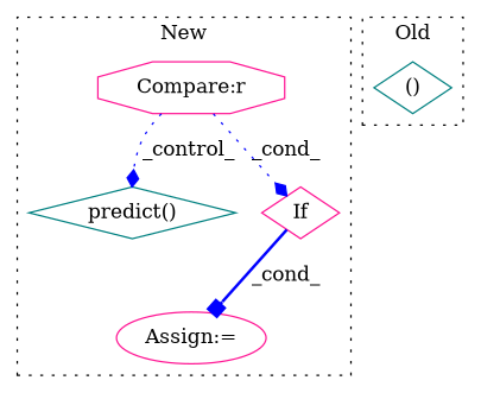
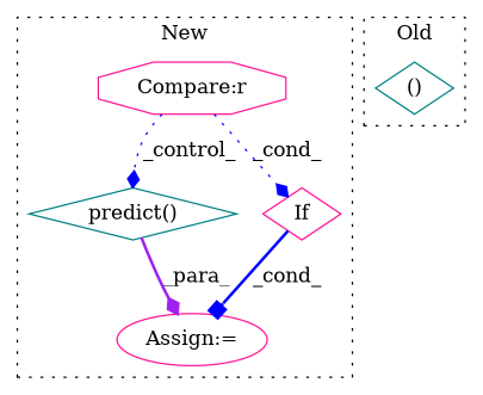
  digraph {
    node [color=deeppink l=3 shape=diamond]
    edge [arrowhead=diamond color=blue style=bold]
    n1 [a=75 color=teal l=34 label="predict()" s=14265]
    n2 [a=68 label="Assign:=" s=14262 shape=ellipse]
    n3 [a=96 label=If s=13983]
    n4 [a=40 l=9 label="Compare:r" s=13986 shape=octagon]
    n5 [a=54 color=teal l=13 label="()" s=13270]
    subgraph cluster_1 {
      label=New
      style=dotted
      n1
      n2
      n3
      n4
    }
    subgraph cluster_2 {
      label=Old
      style=dotted
      n5
    }
+   n1 -> n2 [color=purple label=_para_]
    n3 -> n2 [arrowhead=box label=_cond_]
    n4 -> n1 [label=_control_ style=dotted]
    n4 -> n3 [label=_cond_ style=dotted]
  }
